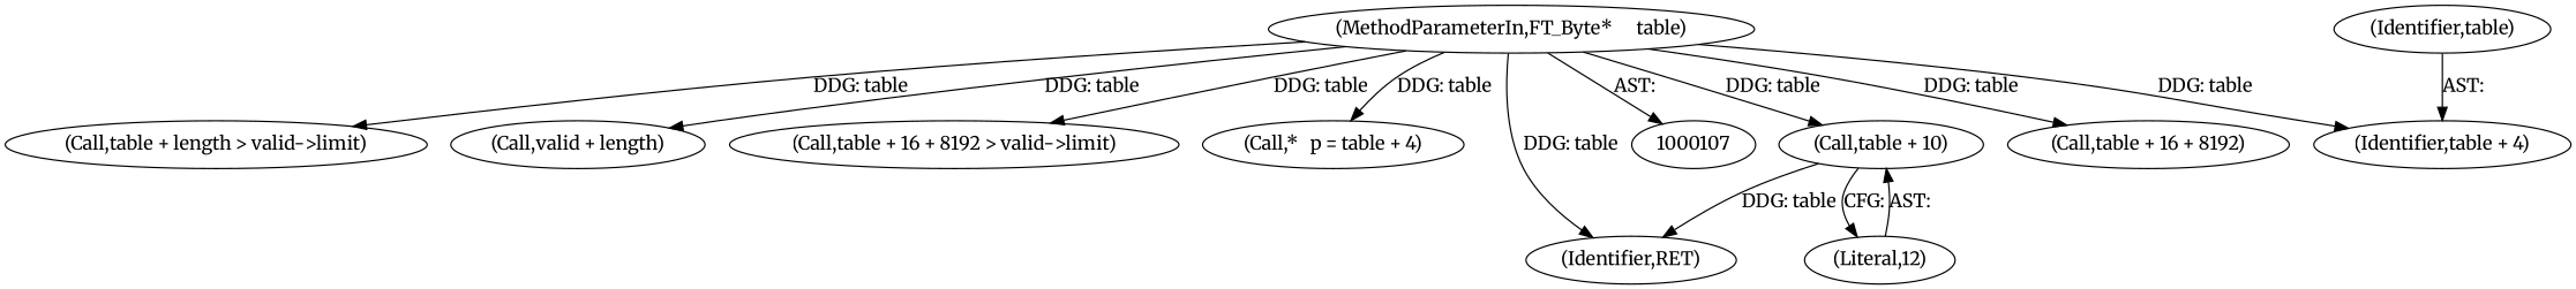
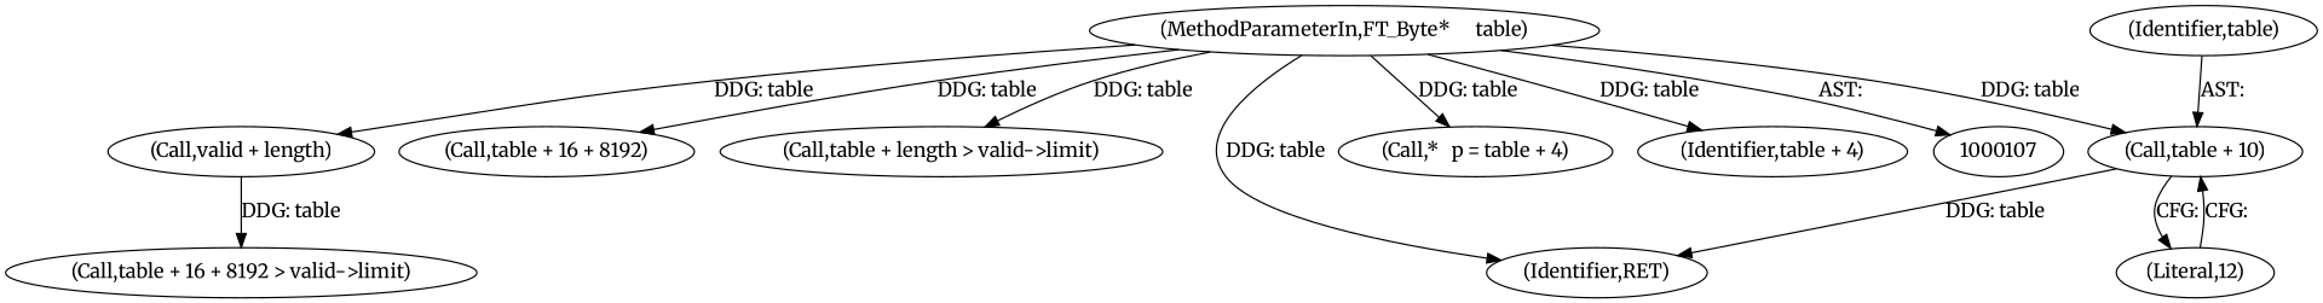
  digraph {
    fontname=Merriweather
    node [fontname=Merriweather]
    edge [fontname=Merriweather]
    n1 [label="(Call,table + 10)"]
    n2 [label="(Identifier,RET)"]
    n3 [label="(Literal,12)"]
    n4 [label="(MethodParameterIn,FT_Byte*      table)"]
    n5 [label="(Call,table + 16 + 8192)"]
    n6 [label="(Call,table + length > valid->limit)"]
    n7 [label="(Call,valid + length)"]
    n8 [label="(Call,table + 16 + 8192 > valid->limit)"]
    n9 [label="(Call,*   p = table + 4)"]
    n10 [label="(Identifier,table + 4)"]
    1000107
    n12 [label="(Identifier,table)"]
    n1 -> n2 [label="DDG: table"]
    n1 -> n3 [label="CFG: "]
-   n3 -> n1 [label="AST: "]
+   n3 -> n1 [label="CFG: "]
    n4 -> n1 [label="DDG: table"]
    n4 -> n2 [label="DDG: table"]
    n4 -> n5 [label="DDG: table"]
    n4 -> n6 [label="DDG: table"]
    n4 -> n7 [label="DDG: table"]
-   n4 -> n8 [label="DDG: table"]
+   n7 -> n8 [label="DDG: table"]
    n4 -> n9 [label="DDG: table"]
    n4 -> n10 [label="DDG: table"]
    n4 -> 1000107 [label="AST: "]
-   n12 -> n10 [label="AST: "]
+   n12 -> n1 [label="AST: "]
  }
